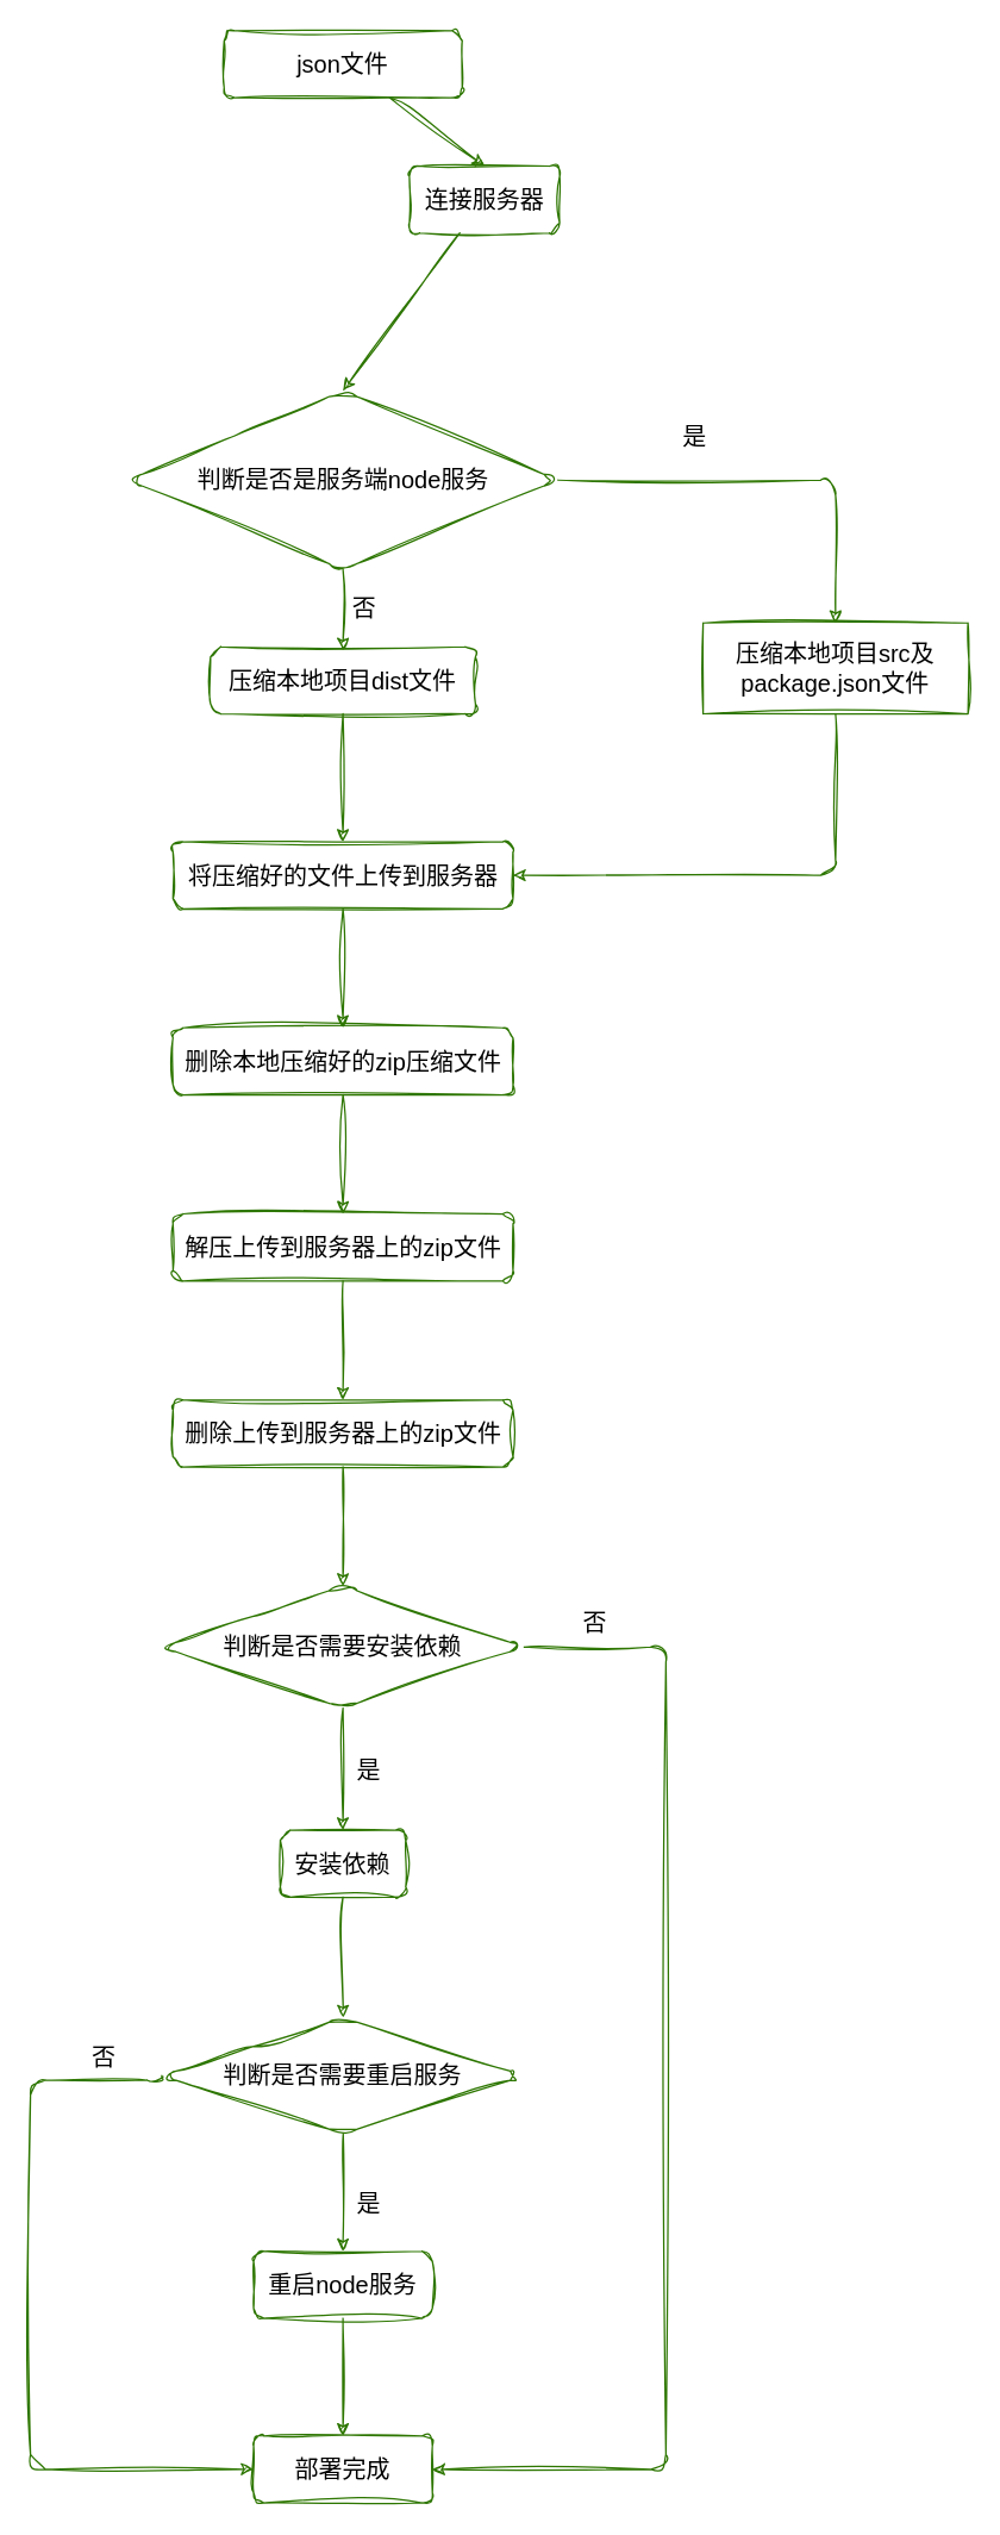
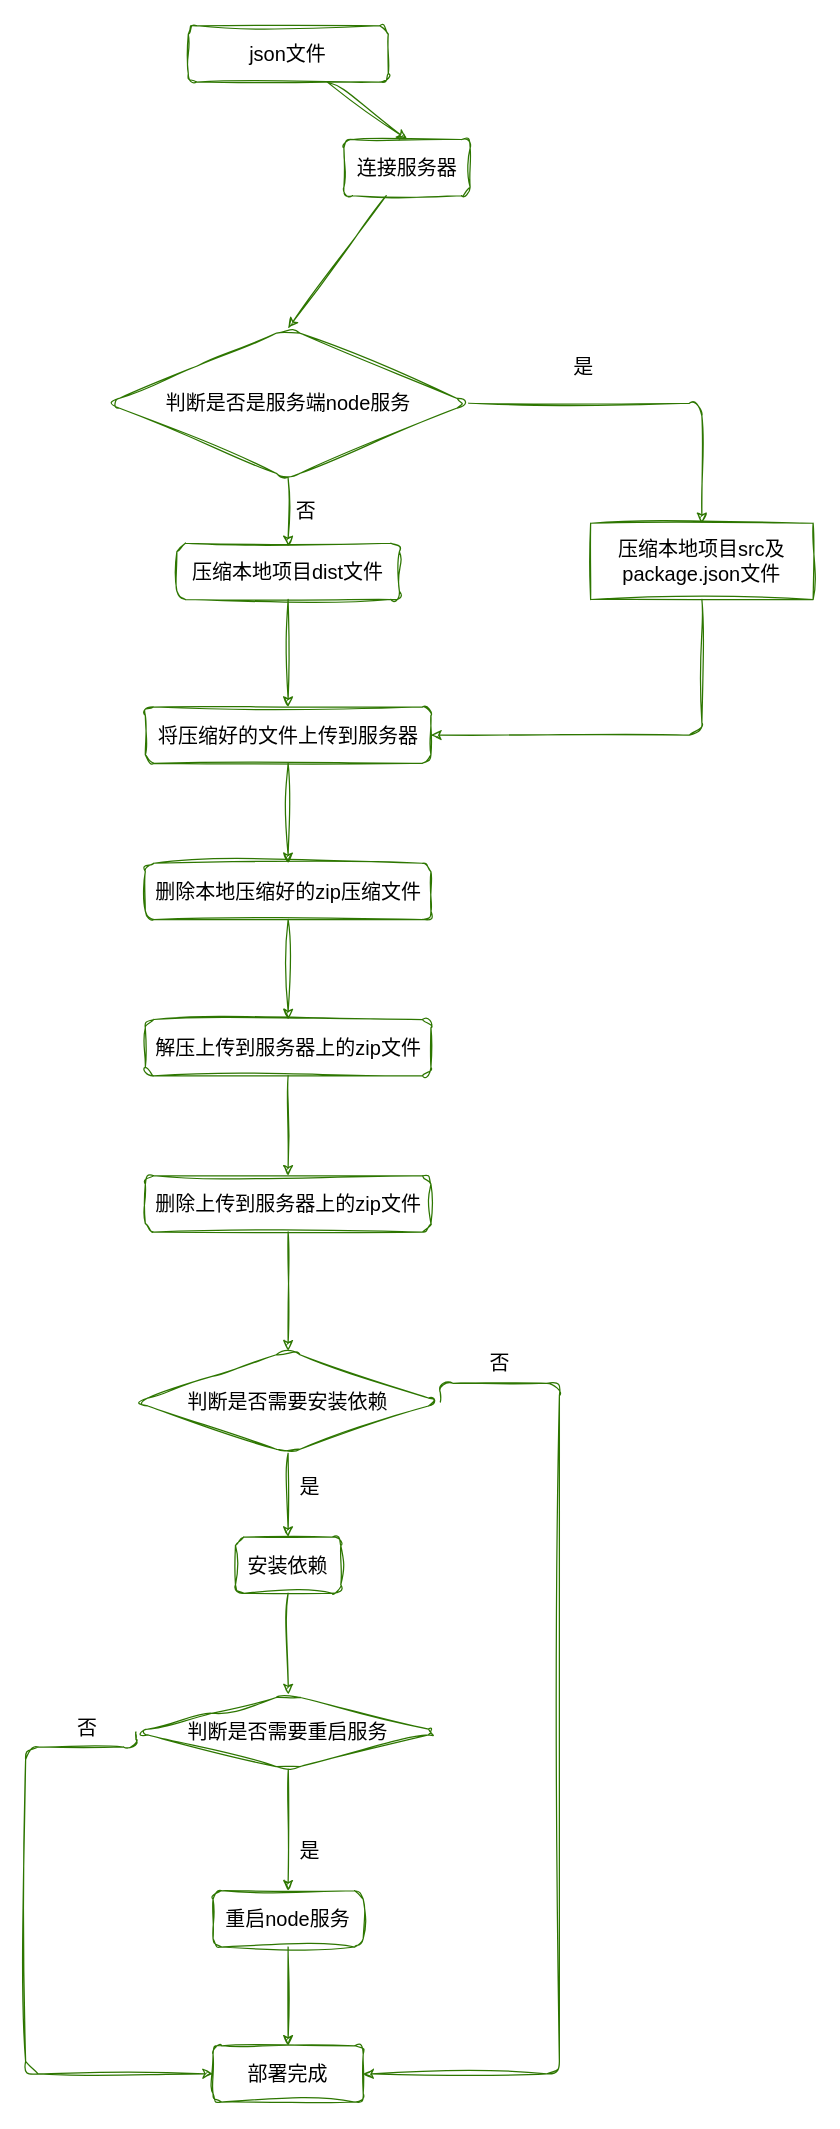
  <mxCell id="0" />
  <mxCell id="1" parent="0" />
  <mxCell id="2" style="edgeStyle=none;html=1;entryX=0.5;entryY=0;entryDx=0;entryDy=0;fontSize=16;fillColor=#60a917;strokeColor=#2D7600;sketch=1;curveFitting=1;jiggle=2;" parent="1" source="3" target="5" edge="1"><mxGeometry relative="1" as="geometry" /></mxCell>
  <mxCell id="3" value="&lt;font color=&quot;#000000&quot; style=&quot;font-size: 16px;&quot;&gt;json文件&lt;/font&gt;" style="rounded=1;whiteSpace=wrap;html=1;fillColor=none;fontColor=#ffffff;strokeColor=#2D7600;sketch=1;curveFitting=1;jiggle=2;glass=0;shadow=0;" parent="1" vertex="1"><mxGeometry x="150.13" y="20" width="160" height="45" as="geometry" /></mxCell>
  <mxCell id="4" style="edgeStyle=none;html=1;entryX=0.5;entryY=0;entryDx=0;entryDy=0;fontSize=16;fillColor=#60a917;strokeColor=#2D7600;sketch=1;curveFitting=1;jiggle=2;" parent="1" source="5" target="9" edge="1"><mxGeometry relative="1" as="geometry" /></mxCell>
  <mxCell id="5" value="&lt;font color=&quot;#000000&quot;&gt;&lt;span style=&quot;font-size: 16px;&quot;&gt;连接服务器&lt;/span&gt;&lt;/font&gt;" style="rounded=1;whiteSpace=wrap;html=1;fillColor=none;fontColor=#ffffff;strokeColor=#2D7600;sketch=1;curveFitting=1;jiggle=2;" parent="1" vertex="1"><mxGeometry x="274.62" y="111" width="101" height="45" as="geometry" /></mxCell>
  <mxCell id="6" style="edgeStyle=none;sketch=1;html=1;exitX=0.5;exitY=1;exitDx=0;exitDy=0;fontSize=16;fontColor=#000000;fillColor=#60a917;strokeColor=#2D7600;curveFitting=1;jiggle=2;" parent="1" source="9" edge="1"><mxGeometry relative="1" as="geometry"><mxPoint x="230" y="436.5" as="targetPoint" /></mxGeometry></mxCell>
  <mxCell id="7" value="否" style="edgeLabel;html=1;align=center;verticalAlign=middle;resizable=0;points=[];fontSize=16;fontColor=#000000;labelBackgroundColor=none;sketch=1;curveFitting=1;jiggle=2;" parent="6" connectable="0" vertex="1"><mxGeometry x="-0.084" y="3" relative="1" as="geometry"><mxPoint x="10" as="offset" /></mxGeometry></mxCell>
  <mxCell id="8" style="edgeStyle=orthogonalEdgeStyle;sketch=1;hachureGap=4;jiggle=2;curveFitting=1;html=1;exitX=1;exitY=0.5;exitDx=0;exitDy=0;entryX=0.5;entryY=0;entryDx=0;entryDy=0;fontFamily=Architects Daughter;fontSource=https%3A%2F%2Ffonts.googleapis.com%2Fcss%3Ffamily%3DArchitects%2BDaughter;fontSize=16;fillColor=#60a917;strokeColor=#2D7600;" parent="1" source="9" target="14" edge="1"><mxGeometry relative="1" as="geometry" /></mxCell>
  <mxCell id="9" value="&lt;font color=&quot;#000000&quot; style=&quot;font-size: 16px;&quot;&gt;判断是否是服务端node服务&lt;/font&gt;" style="rhombus;whiteSpace=wrap;html=1;rounded=1;sketch=1;curveFitting=1;jiggle=2;fillColor=none;fontColor=#ffffff;strokeColor=#2D7600;" parent="1" vertex="1"><mxGeometry x="85.5" y="262" width="289" height="120" as="geometry" /></mxCell>
  <mxCell id="10" value="是" style="text;html=1;align=center;verticalAlign=middle;resizable=0;points=[];autosize=1;strokeColor=none;fillColor=none;fontSize=16;fontColor=#000000;sketch=1;curveFitting=1;jiggle=2;" parent="1" vertex="1"><mxGeometry x="449" y="277" width="34" height="31" as="geometry" /></mxCell>
  <mxCell id="11" style="edgeStyle=none;sketch=1;html=1;entryX=0.5;entryY=0;entryDx=0;entryDy=0;fontSize=16;fontColor=#000000;fillColor=#60a917;strokeColor=#2D7600;curveFitting=1;jiggle=2;" parent="1" source="12" target="16" edge="1"><mxGeometry relative="1" as="geometry"><mxPoint x="230" y="560" as="targetPoint" /></mxGeometry></mxCell>
  <mxCell id="12" value="&lt;font color=&quot;#000000&quot; style=&quot;font-size: 16px;&quot;&gt;压缩本地项目dist文件&lt;/font&gt;" style="rounded=1;whiteSpace=wrap;html=1;fillColor=none;fontColor=#ffffff;strokeColor=#2D7600;sketch=1;curveFitting=1;jiggle=2;" parent="1" vertex="1"><mxGeometry x="141" y="434" width="178" height="45" as="geometry" /></mxCell>
  <mxCell id="13" style="edgeStyle=orthogonalEdgeStyle;sketch=1;html=1;exitX=0.5;exitY=1;exitDx=0;exitDy=0;entryX=1;entryY=0.5;entryDx=0;entryDy=0;fontSize=16;fontColor=#000000;fillColor=#60a917;strokeColor=#2D7600;curveFitting=1;jiggle=2;" parent="1" source="14" target="16" edge="1"><mxGeometry relative="1" as="geometry" /></mxCell>
  <mxCell id="14" value="&lt;font color=&quot;#000000&quot; style=&quot;font-size: 16px;&quot;&gt;压缩本地项目src及package.json文件&lt;/font&gt;" style="whiteSpace=wrap;html=1;fillColor=none;fontColor=#ffffff;strokeColor=#2D7600;sketch=1;curveFitting=1;jiggle=2;rounded=0;" parent="1" vertex="1"><mxGeometry x="472" y="418" width="178" height="61" as="geometry" /></mxCell>
  <mxCell id="15" style="edgeStyle=none;sketch=1;html=1;entryX=0.5;entryY=0;entryDx=0;entryDy=0;fontSize=16;fontColor=#000000;fillColor=#60a917;strokeColor=#2D7600;curveFitting=1;jiggle=2;" parent="1" source="16" target="18" edge="1"><mxGeometry relative="1" as="geometry" /></mxCell>
  <mxCell id="16" value="&lt;font color=&quot;#000000&quot;&gt;&lt;span style=&quot;font-size: 16px;&quot;&gt;将压缩好的文件上传到服务器&lt;/span&gt;&lt;/font&gt;" style="rounded=1;whiteSpace=wrap;html=1;fillColor=none;fontColor=#ffffff;strokeColor=#2D7600;sketch=1;curveFitting=1;jiggle=2;" parent="1" vertex="1"><mxGeometry x="115.75" y="565" width="228.5" height="45" as="geometry" /></mxCell>
  <mxCell id="17" style="edgeStyle=none;sketch=1;html=1;exitX=0.5;exitY=1;exitDx=0;exitDy=0;entryX=0.5;entryY=0;entryDx=0;entryDy=0;fontSize=16;fontColor=#000000;fillColor=#60a917;strokeColor=#2D7600;curveFitting=1;jiggle=2;" parent="1" source="18" target="20" edge="1"><mxGeometry relative="1" as="geometry" /></mxCell>
  <mxCell id="18" value="&lt;font color=&quot;#000000&quot;&gt;&lt;span style=&quot;font-size: 16px;&quot;&gt;删除本地压缩好的zip压缩文件&lt;/span&gt;&lt;/font&gt;" style="rounded=1;whiteSpace=wrap;html=1;fillColor=none;fontColor=#ffffff;strokeColor=#2D7600;sketch=1;curveFitting=1;jiggle=2;" parent="1" vertex="1"><mxGeometry x="115.75" y="690" width="228.5" height="45" as="geometry" /></mxCell>
  <mxCell id="19" style="edgeStyle=none;sketch=1;html=1;entryX=0.5;entryY=0;entryDx=0;entryDy=0;fontSize=16;fontColor=#000000;fillColor=#60a917;strokeColor=#2D7600;curveFitting=1;jiggle=2;" parent="1" source="20" target="22" edge="1"><mxGeometry relative="1" as="geometry" /></mxCell>
  <mxCell id="20" value="&lt;font color=&quot;#000000&quot;&gt;&lt;span style=&quot;font-size: 16px;&quot;&gt;解压上传到服务器上的zip文件&lt;/span&gt;&lt;/font&gt;" style="rounded=1;whiteSpace=wrap;html=1;fillColor=none;fontColor=#ffffff;strokeColor=#2D7600;sketch=1;curveFitting=1;jiggle=2;" parent="1" vertex="1"><mxGeometry x="115.75" y="815" width="228.5" height="45" as="geometry" /></mxCell>
  <mxCell id="21" style="edgeStyle=none;sketch=1;html=1;exitX=0.5;exitY=1;exitDx=0;exitDy=0;entryX=0.5;entryY=0;entryDx=0;entryDy=0;fontSize=16;fontColor=#000000;fillColor=#60a917;strokeColor=#2D7600;curveFitting=1;jiggle=2;" parent="1" source="22" target="25" edge="1"><mxGeometry relative="1" as="geometry" /></mxCell>
  <mxCell id="22" value="&lt;font color=&quot;#000000&quot;&gt;&lt;span style=&quot;font-size: 16px;&quot;&gt;删除上传到服务器上的zip文件&lt;/span&gt;&lt;/font&gt;" style="rounded=1;whiteSpace=wrap;html=1;fillColor=none;fontColor=#ffffff;strokeColor=#2D7600;sketch=1;curveFitting=1;jiggle=2;" parent="1" vertex="1"><mxGeometry x="115.75" y="940" width="228.5" height="45" as="geometry" /></mxCell>
  <mxCell id="23" style="edgeStyle=none;sketch=1;html=1;exitX=0.5;exitY=1;exitDx=0;exitDy=0;entryX=0.5;entryY=0;entryDx=0;entryDy=0;fontSize=16;fontColor=#000000;fillColor=#60a917;strokeColor=#2D7600;curveFitting=1;jiggle=2;" parent="1" source="25" target="27" edge="1"><mxGeometry relative="1" as="geometry" /></mxCell>
  <mxCell id="24" style="edgeStyle=orthogonalEdgeStyle;sketch=1;html=1;exitX=1;exitY=0.5;exitDx=0;exitDy=0;fontSize=16;fontColor=#000000;entryX=1;entryY=0.5;entryDx=0;entryDy=0;fillColor=#60a917;strokeColor=#2D7600;curveFitting=1;jiggle=2;" parent="1" source="25" target="35" edge="1"><mxGeometry relative="1" as="geometry"><mxPoint x="503" y="1491" as="targetPoint" /><Array as="points"><mxPoint x="447" y="1106" /><mxPoint x="447" y="1659" /></Array></mxGeometry></mxCell>
- <mxCell id="25" value="&lt;font color=&quot;#000000&quot; style=&quot;font-size: 16px;&quot;&gt;判断是否需要安装依赖&lt;/font&gt;" style="rhombus;whiteSpace=wrap;html=1;rounded=1;sketch=1;curveFitting=1;jiggle=2;fillColor=none;fontColor=#ffffff;strokeColor=#2D7600;" parent="1" vertex="1"><mxGeometry x="108.25" y="1065" width="243.5" height="82" as="geometry" /></mxCell>
+ <mxCell id="25" value="&lt;font color=&quot;#000000&quot; style=&quot;font-size: 16px;&quot;&gt;判断是否需要安装依赖&lt;/font&gt;" style="rhombus;whiteSpace=wrap;html=1;rounded=1;sketch=1;curveFitting=1;jiggle=2;fillColor=none;fontColor=#ffffff;strokeColor=#2D7600;" parent="1" vertex="1"><mxGeometry x="108.25" y="1080" width="243.5" height="82" as="geometry" /></mxCell>
  <mxCell id="26" style="edgeStyle=none;sketch=1;html=1;exitX=0.5;exitY=1;exitDx=0;exitDy=0;entryX=0.5;entryY=0;entryDx=0;entryDy=0;fontSize=16;fontColor=#000000;fillColor=#60a917;strokeColor=#2D7600;curveFitting=1;jiggle=2;" parent="1" source="27" target="31" edge="1"><mxGeometry relative="1" as="geometry" /></mxCell>
  <mxCell id="27" value="&lt;font color=&quot;#000000&quot;&gt;&lt;span style=&quot;font-size: 16px;&quot;&gt;安装依赖&lt;/span&gt;&lt;/font&gt;" style="rounded=1;whiteSpace=wrap;html=1;fillColor=none;fontColor=#ffffff;strokeColor=#2D7600;sketch=1;curveFitting=1;jiggle=2;" parent="1" vertex="1"><mxGeometry x="187.88" y="1229" width="84.25" height="45" as="geometry" /></mxCell>
  <mxCell id="28" value="是" style="text;html=1;align=center;verticalAlign=middle;resizable=0;points=[];autosize=1;strokeColor=none;fillColor=none;fontSize=16;fontColor=#000000;sketch=1;curveFitting=1;jiggle=2;" parent="1" vertex="1"><mxGeometry x="230" y="1173" width="34" height="31" as="geometry" /></mxCell>
  <mxCell id="29" style="edgeStyle=none;sketch=1;html=1;exitX=0.5;exitY=1;exitDx=0;exitDy=0;entryX=0.5;entryY=0;entryDx=0;entryDy=0;fontSize=16;fontColor=#000000;fillColor=#60a917;strokeColor=#2D7600;curveFitting=1;jiggle=2;" parent="1" source="31" target="33" edge="1"><mxGeometry relative="1" as="geometry" /></mxCell>
  <mxCell id="30" style="edgeStyle=orthogonalEdgeStyle;sketch=1;html=1;exitX=0;exitY=0.5;exitDx=0;exitDy=0;fontSize=16;fontColor=#000000;entryX=0;entryY=0.5;entryDx=0;entryDy=0;fillColor=#60a917;strokeColor=#2D7600;curveFitting=1;jiggle=2;" parent="1" source="31" target="35" edge="1"><mxGeometry relative="1" as="geometry"><mxPoint x="54.5" y="1643.5" as="targetPoint" /><Array as="points"><mxPoint x="108" y="1397" /><mxPoint x="20" y="1397" /><mxPoint x="20" y="1659" /></Array></mxGeometry></mxCell>
- <mxCell id="31" value="&lt;font color=&quot;#000000&quot;&gt;&lt;span style=&quot;font-size: 16px;&quot;&gt;判断是否需要重启服务&lt;/span&gt;&lt;/font&gt;" style="rhombus;whiteSpace=wrap;html=1;rounded=1;sketch=1;curveFitting=1;jiggle=2;fillColor=none;fontColor=#ffffff;strokeColor=#2D7600;" parent="1" vertex="1"><mxGeometry x="108.25" y="1355" width="243.75" height="78" as="geometry" /></mxCell>
+ <mxCell id="31" value="&lt;font color=&quot;#000000&quot;&gt;&lt;span style=&quot;font-size: 16px;&quot;&gt;判断是否需要重启服务&lt;/span&gt;&lt;/font&gt;" style="rhombus;whiteSpace=wrap;html=1;rounded=1;sketch=1;curveFitting=1;jiggle=2;fillColor=none;fontColor=#ffffff;strokeColor=#2D7600;" parent="1" vertex="1"><mxGeometry x="108.25" y="1355" width="243.75" height="60" as="geometry" /></mxCell>
  <mxCell id="32" style="edgeStyle=none;sketch=1;html=1;exitX=0.5;exitY=1;exitDx=0;exitDy=0;entryX=0.5;entryY=0;entryDx=0;entryDy=0;fontSize=16;fontColor=#000000;fillColor=#60a917;strokeColor=#2D7600;curveFitting=1;jiggle=2;" parent="1" source="33" target="35" edge="1"><mxGeometry relative="1" as="geometry" /></mxCell>
  <mxCell id="33" value="&lt;font color=&quot;#000000&quot;&gt;&lt;span style=&quot;font-size: 16px;&quot;&gt;重启node服务&lt;/span&gt;&lt;/font&gt;" style="rounded=1;whiteSpace=wrap;html=1;fillColor=none;fontColor=#ffffff;strokeColor=#2D7600;sketch=1;curveFitting=1;jiggle=2;" parent="1" vertex="1"><mxGeometry x="169.94" y="1512" width="120.13" height="45" as="geometry" /></mxCell>
  <mxCell id="34" value="是" style="text;html=1;align=center;verticalAlign=middle;resizable=0;points=[];autosize=1;strokeColor=none;fillColor=none;fontSize=16;fontColor=#000000;sketch=1;curveFitting=1;jiggle=2;" parent="1" vertex="1"><mxGeometry x="230" y="1464" width="34" height="31" as="geometry" /></mxCell>
  <mxCell id="35" value="&lt;font color=&quot;#000000&quot;&gt;&lt;span style=&quot;font-size: 16px;&quot;&gt;部署完成&lt;/span&gt;&lt;/font&gt;" style="rounded=1;whiteSpace=wrap;html=1;fillColor=none;fontColor=#ffffff;strokeColor=#2D7600;sketch=1;curveFitting=1;jiggle=2;" parent="1" vertex="1"><mxGeometry x="169.94" y="1636" width="120.13" height="45" as="geometry" /></mxCell>
  <mxCell id="36" value="否" style="text;html=1;align=center;verticalAlign=middle;resizable=0;points=[];autosize=1;strokeColor=none;fillColor=none;fontSize=16;fontColor=#000000;sketch=1;curveFitting=1;jiggle=2;" parent="1" vertex="1"><mxGeometry x="51.5" y="1366" width="34" height="31" as="geometry" /></mxCell>
  <mxCell id="37" value="否" style="text;html=1;align=center;verticalAlign=middle;resizable=0;points=[];autosize=1;strokeColor=none;fillColor=none;fontSize=16;fontColor=#000000;sketch=1;curveFitting=1;jiggle=2;" parent="1" vertex="1"><mxGeometry x="382" y="1074" width="34" height="31" as="geometry" /></mxCell>
